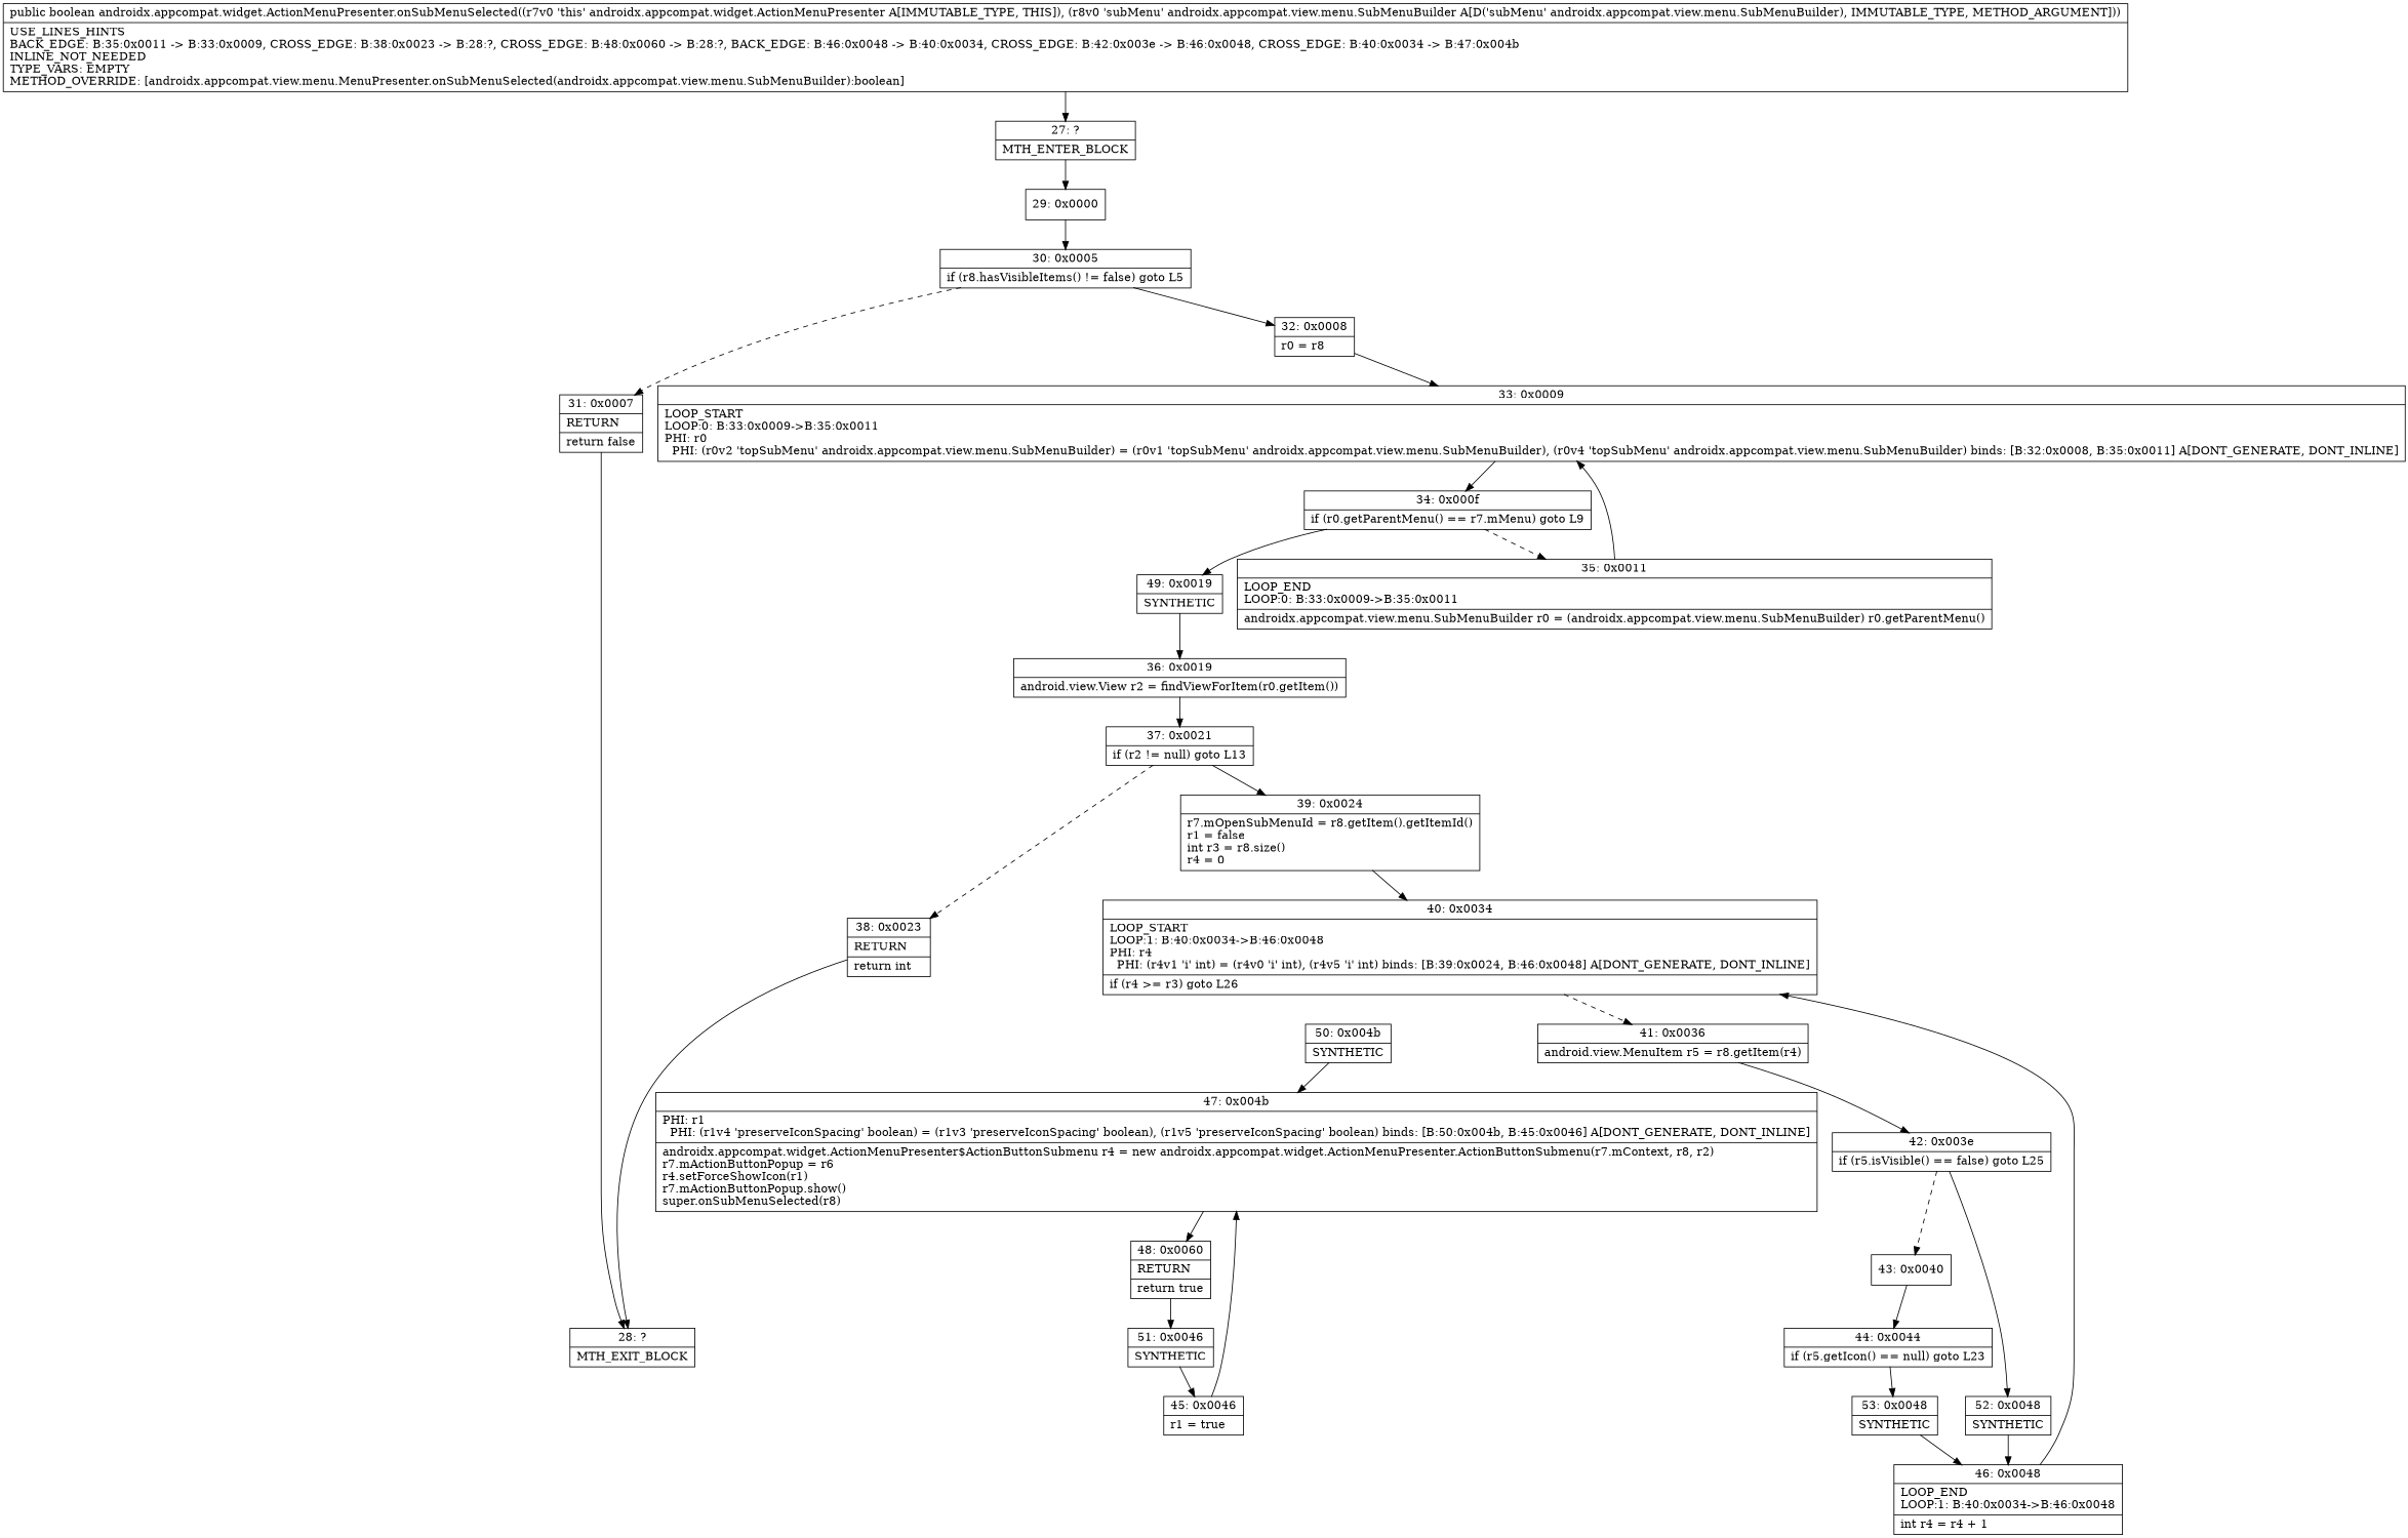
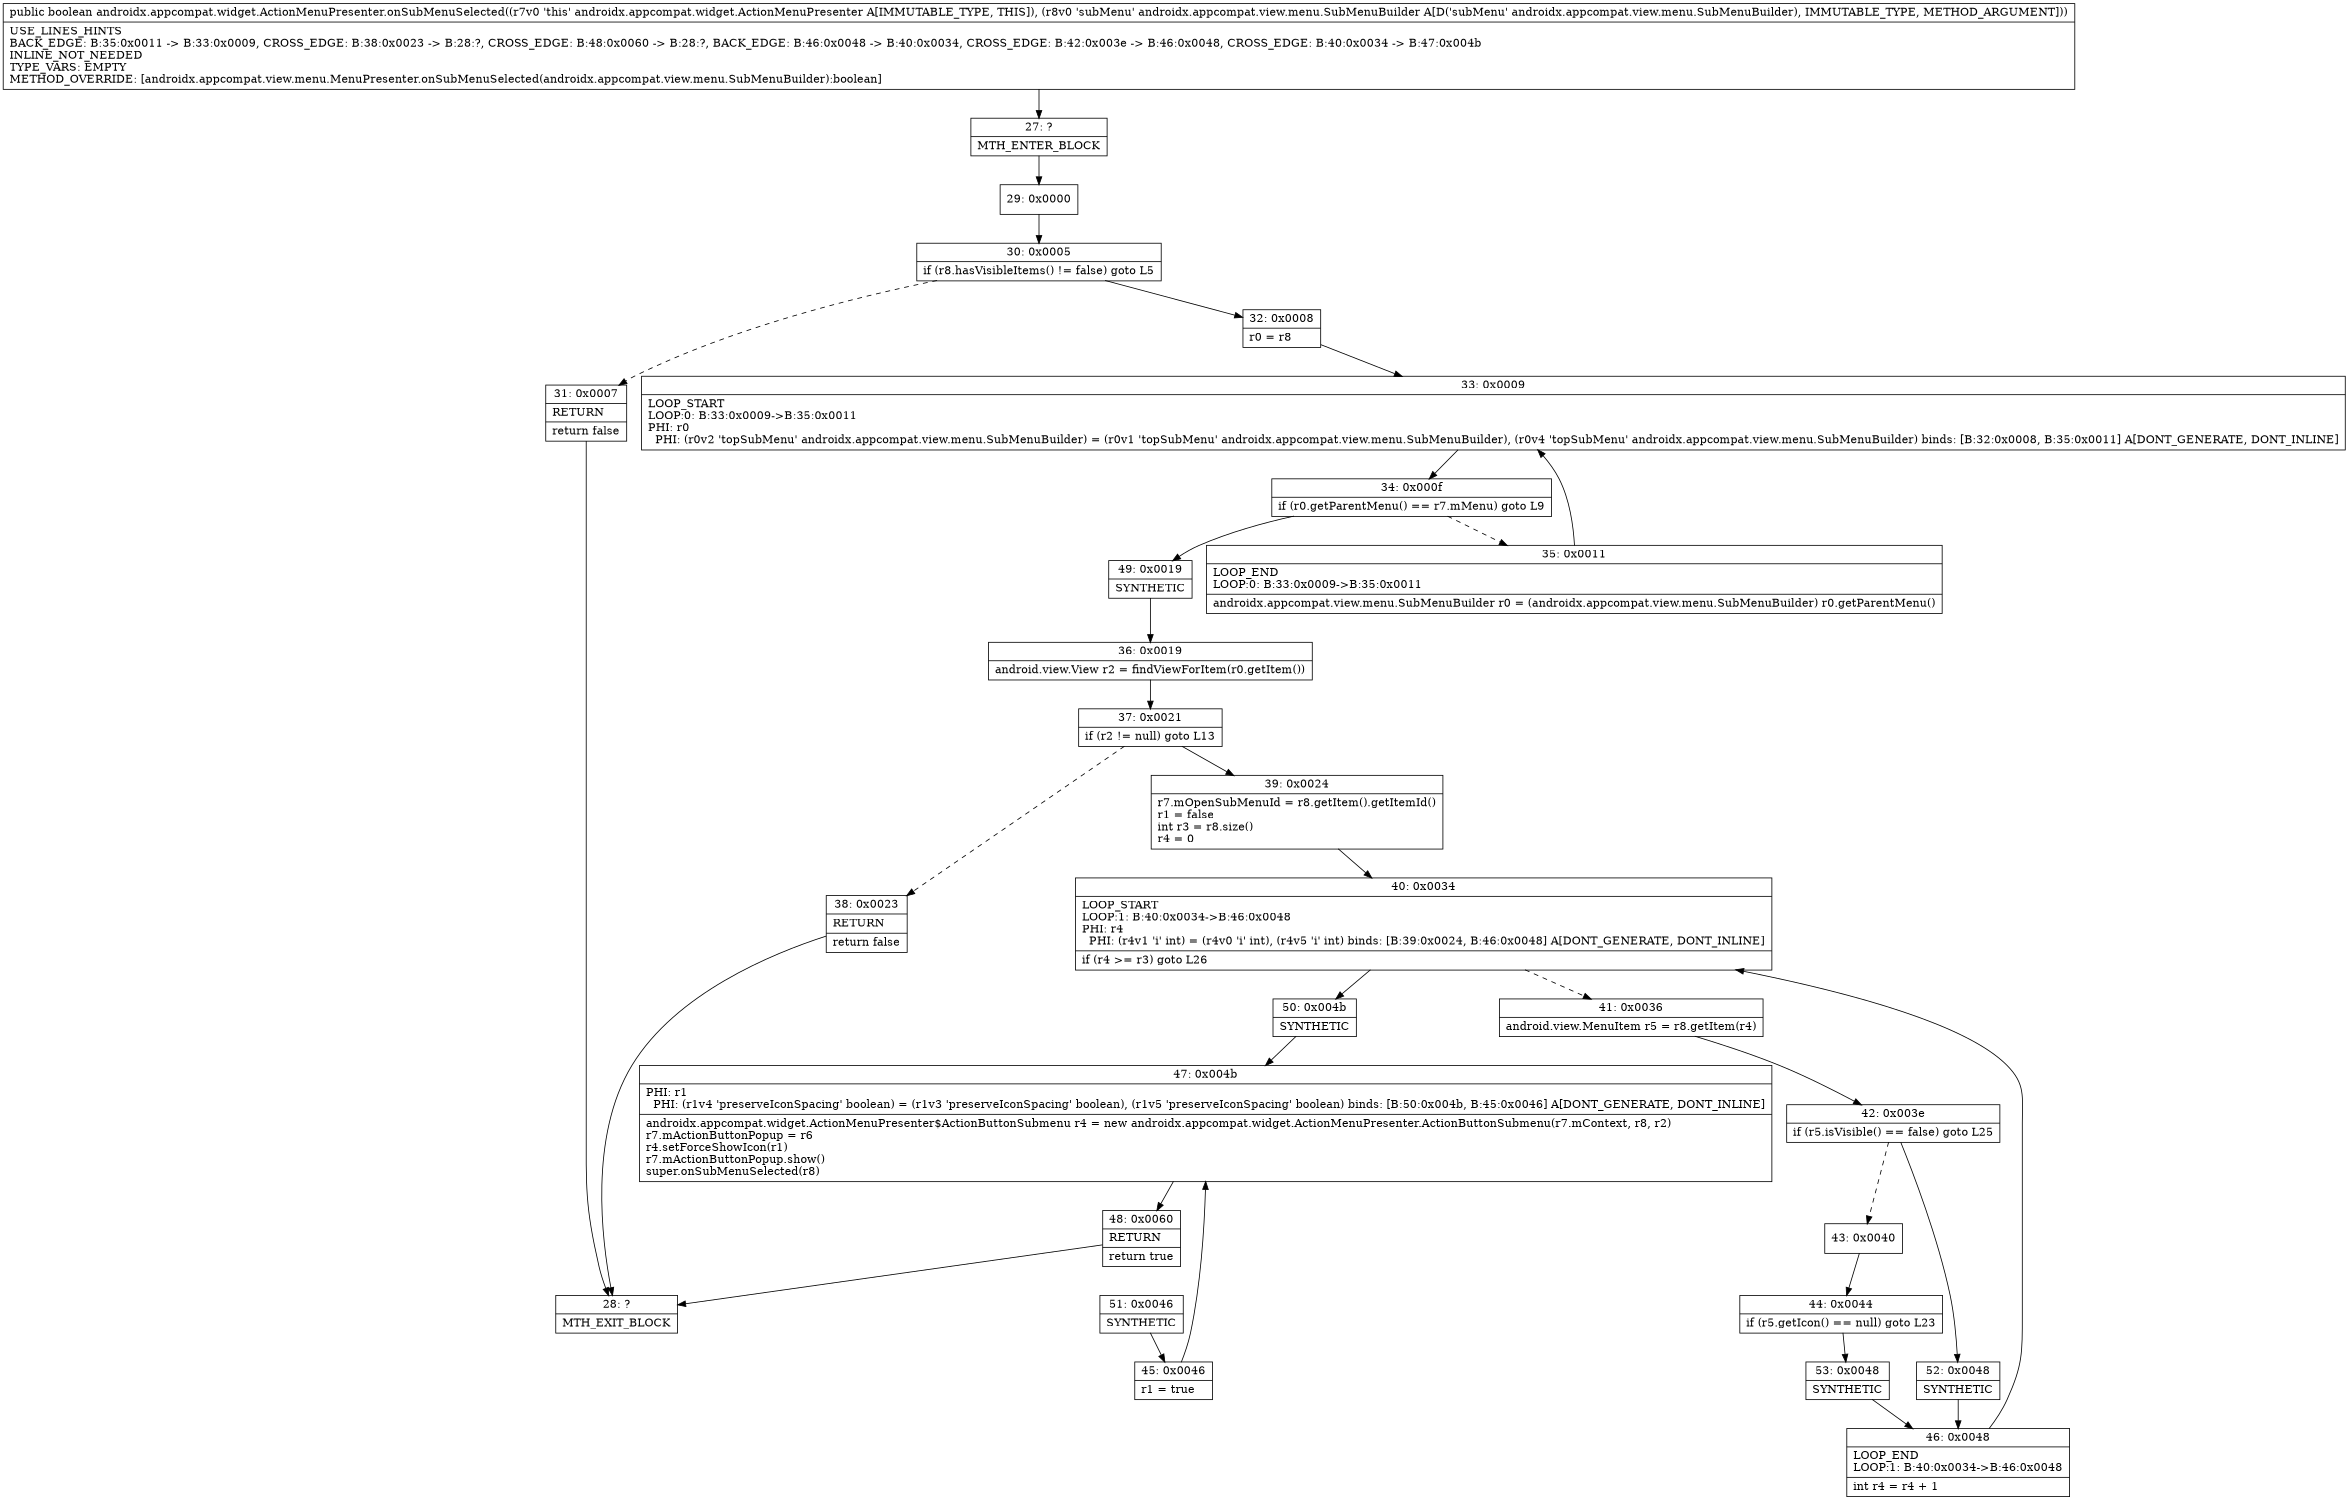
  digraph {
    node [shape=record]
    n1 [label="{27\:\ ?|MTH_ENTER_BLOCK\l}"]
    n2 [label="{29\:\ 0x0000}"]
    n3 [label="{30\:\ 0x0005|if (r8.hasVisibleItems() != false) goto L5\l}"]
    n4 [label="{31\:\ 0x0007|RETURN\l|return false\l}"]
    n5 [label="{32\:\ 0x0008|r0 = r8\l}"]
    n6 [label="{28\:\ ?|MTH_EXIT_BLOCK\l}"]
    n7 [label="{33\:\ 0x0009|LOOP_START\lLOOP:0: B:33:0x0009\-\>B:35:0x0011\lPHI: r0 \l  PHI: (r0v2 'topSubMenu' androidx.appcompat.view.menu.SubMenuBuilder) = (r0v1 'topSubMenu' androidx.appcompat.view.menu.SubMenuBuilder), (r0v4 'topSubMenu' androidx.appcompat.view.menu.SubMenuBuilder) binds: [B:32:0x0008, B:35:0x0011] A[DONT_GENERATE, DONT_INLINE]\l}"]
    n8 [label="{34\:\ 0x000f|if (r0.getParentMenu() == r7.mMenu) goto L9\l}"]
    n9 [label="{35\:\ 0x0011|LOOP_END\lLOOP:0: B:33:0x0009\-\>B:35:0x0011\l|androidx.appcompat.view.menu.SubMenuBuilder r0 = (androidx.appcompat.view.menu.SubMenuBuilder) r0.getParentMenu()\l}"]
    n10 [label="{49\:\ 0x0019|SYNTHETIC\l}"]
    n11 [label="{36\:\ 0x0019|android.view.View r2 = findViewForItem(r0.getItem())\l}"]
    n12 [label="{37\:\ 0x0021|if (r2 != null) goto L13\l}"]
-   n13 [label="{38\:\ 0x0023|RETURN\l|return int\l}"]
+   n13 [label="{38\:\ 0x0023|RETURN\l|return false\l}"]
    n14 [label="{39\:\ 0x0024|r7.mOpenSubMenuId = r8.getItem().getItemId()\lr1 = false\lint r3 = r8.size()\lr4 = 0\l}"]
    n15 [label="{40\:\ 0x0034|LOOP_START\lLOOP:1: B:40:0x0034\-\>B:46:0x0048\lPHI: r4 \l  PHI: (r4v1 'i' int) = (r4v0 'i' int), (r4v5 'i' int) binds: [B:39:0x0024, B:46:0x0048] A[DONT_GENERATE, DONT_INLINE]\l|if (r4 \>= r3) goto L26\l}"]
    n16 [label="{41\:\ 0x0036|android.view.MenuItem r5 = r8.getItem(r4)\l}"]
    n17 [label="{50\:\ 0x004b|SYNTHETIC\l}"]
    n18 [label="{42\:\ 0x003e|if (r5.isVisible() == false) goto L25\l}"]
    n19 [label="{47\:\ 0x004b|PHI: r1 \l  PHI: (r1v4 'preserveIconSpacing' boolean) = (r1v3 'preserveIconSpacing' boolean), (r1v5 'preserveIconSpacing' boolean) binds: [B:50:0x004b, B:45:0x0046] A[DONT_GENERATE, DONT_INLINE]\l|androidx.appcompat.widget.ActionMenuPresenter$ActionButtonSubmenu r4 = new androidx.appcompat.widget.ActionMenuPresenter.ActionButtonSubmenu(r7.mContext, r8, r2)\lr7.mActionButtonPopup = r6\lr4.setForceShowIcon(r1)\lr7.mActionButtonPopup.show()\lsuper.onSubMenuSelected(r8)\l}"]
    n20 [label="{43\:\ 0x0040}"]
    n21 [label="{52\:\ 0x0048|SYNTHETIC\l}"]
    n22 [label="{44\:\ 0x0044|if (r5.getIcon() == null) goto L23\l}"]
    n23 [label="{46\:\ 0x0048|LOOP_END\lLOOP:1: B:40:0x0034\-\>B:46:0x0048\l|int r4 = r4 + 1\l}"]
    n24 [label="{53\:\ 0x0048|SYNTHETIC\l}"]
    n25 [label="{51\:\ 0x0046|SYNTHETIC\l}"]
    n26 [label="{45\:\ 0x0046|r1 = true\l}"]
    n27 [label="{48\:\ 0x0060|RETURN\l|return true\l}"]
    n28 [label="{public boolean androidx.appcompat.widget.ActionMenuPresenter.onSubMenuSelected((r7v0 'this' androidx.appcompat.widget.ActionMenuPresenter A[IMMUTABLE_TYPE, THIS]), (r8v0 'subMenu' androidx.appcompat.view.menu.SubMenuBuilder A[D('subMenu' androidx.appcompat.view.menu.SubMenuBuilder), IMMUTABLE_TYPE, METHOD_ARGUMENT]))  | USE_LINES_HINTS\lBACK_EDGE: B:35:0x0011 \-\> B:33:0x0009, CROSS_EDGE: B:38:0x0023 \-\> B:28:?, CROSS_EDGE: B:48:0x0060 \-\> B:28:?, BACK_EDGE: B:46:0x0048 \-\> B:40:0x0034, CROSS_EDGE: B:42:0x003e \-\> B:46:0x0048, CROSS_EDGE: B:40:0x0034 \-\> B:47:0x004b\lINLINE_NOT_NEEDED\lTYPE_VARS: EMPTY\lMETHOD_OVERRIDE: [androidx.appcompat.view.menu.MenuPresenter.onSubMenuSelected(androidx.appcompat.view.menu.SubMenuBuilder):boolean]\l}"]
    n1 -> n2
    n2 -> n3
    n3 -> n4 [style=dashed]
    n3 -> n5
    n4 -> n6
    n5 -> n7
    n7 -> n8
    n8 -> n9 [style=dashed]
    n8 -> n10
    n9 -> n7
    n10 -> n11
    n11 -> n12
    n12 -> n13 [style=dashed]
    n12 -> n14
    n13 -> n6
    n14 -> n15
    n15 -> n16 [style=dashed]
+   n15 -> n17
    n16 -> n18
    n17 -> n19
    n18 -> n20 [style=dashed]
    n18 -> n21
    n19 -> n27
    n20 -> n22
    n21 -> n23
    n22 -> n24
    n23 -> n15
    n24 -> n23
    n25 -> n26
    n26 -> n19
-   n27 -> n25
+   n27 -> n6
    n28 -> n1
  }
